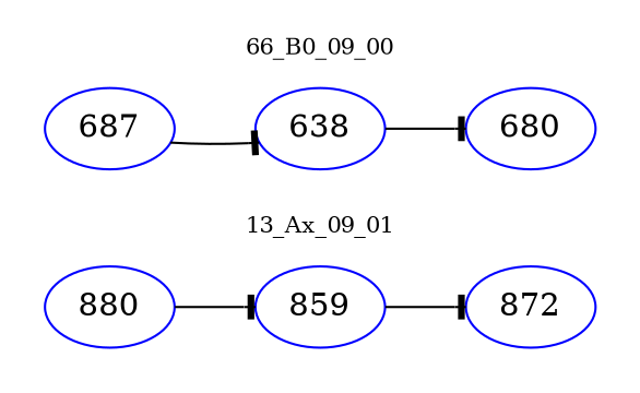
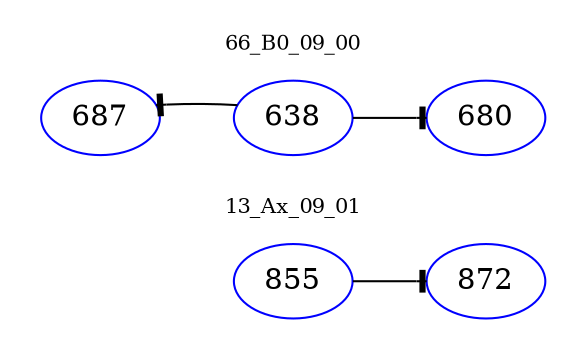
  digraph {
    rankdir=LR
    node [color=blue]
    edge [arrowhead=tee color=black]
-   n1 [label=880]
-   n2 [label=859]
+   n2 [label=855]
    n3 [label=872]
    n4 [label=687]
    n5 [label=638]
    n6 [label=680]
    subgraph cluster_1 {
      color=white
      fontsize=10
      label="13_Ax_09_01"
-     n1
      n2
      n3
    }
    subgraph cluster_2 {
      color=white
      fontsize=10
      label="66_B0_09_00"
      n4
      n5
      n6
    }
-   n1 -> n2
    n2 -> n3
-   n4 -> n5
+   n5 -> n4
    n5 -> n6
  }
